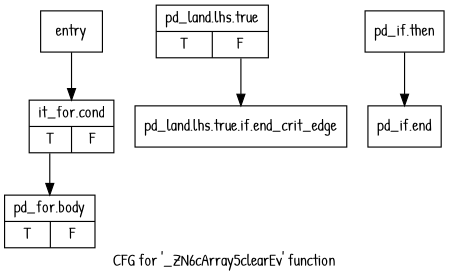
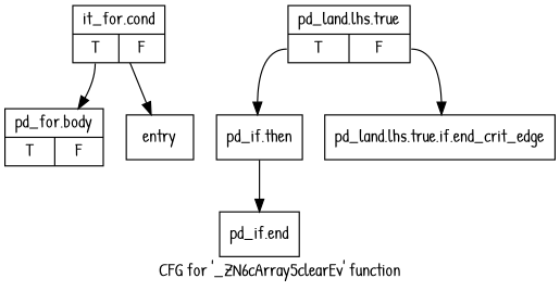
  digraph {
    fontname="Patrick Hand"
    label="CFG for '_ZN6cArray5clearEv' function"
    node [fontname="Patrick Hand" shape=record]
    edge [fontname="Patrick Hand"]
    n1 [label="{entry}"]
    n2 [label="{it_for.cond|{<s0>T|<s1>F}}"]
    n3 [label="{pd_for.body|{<s0>T|<s1>F}}"]
    n4 [label="{pd_land.lhs.true|{<s0>T|<s1>F}}"]
    n5 [label="{pd_if.then}"]
    n6 [label="{pd_land.lhs.true.if.end_crit_edge}"]
    n7 [label="{pd_if.end}"]
-   n1 -> n2
+   n2 -> n1
    n2 -> n3 [tailport=s0]
+   n4 -> n5 [tailport=s0]
    n4 -> n6 [tailport=s1]
    n5 -> n7
  }
